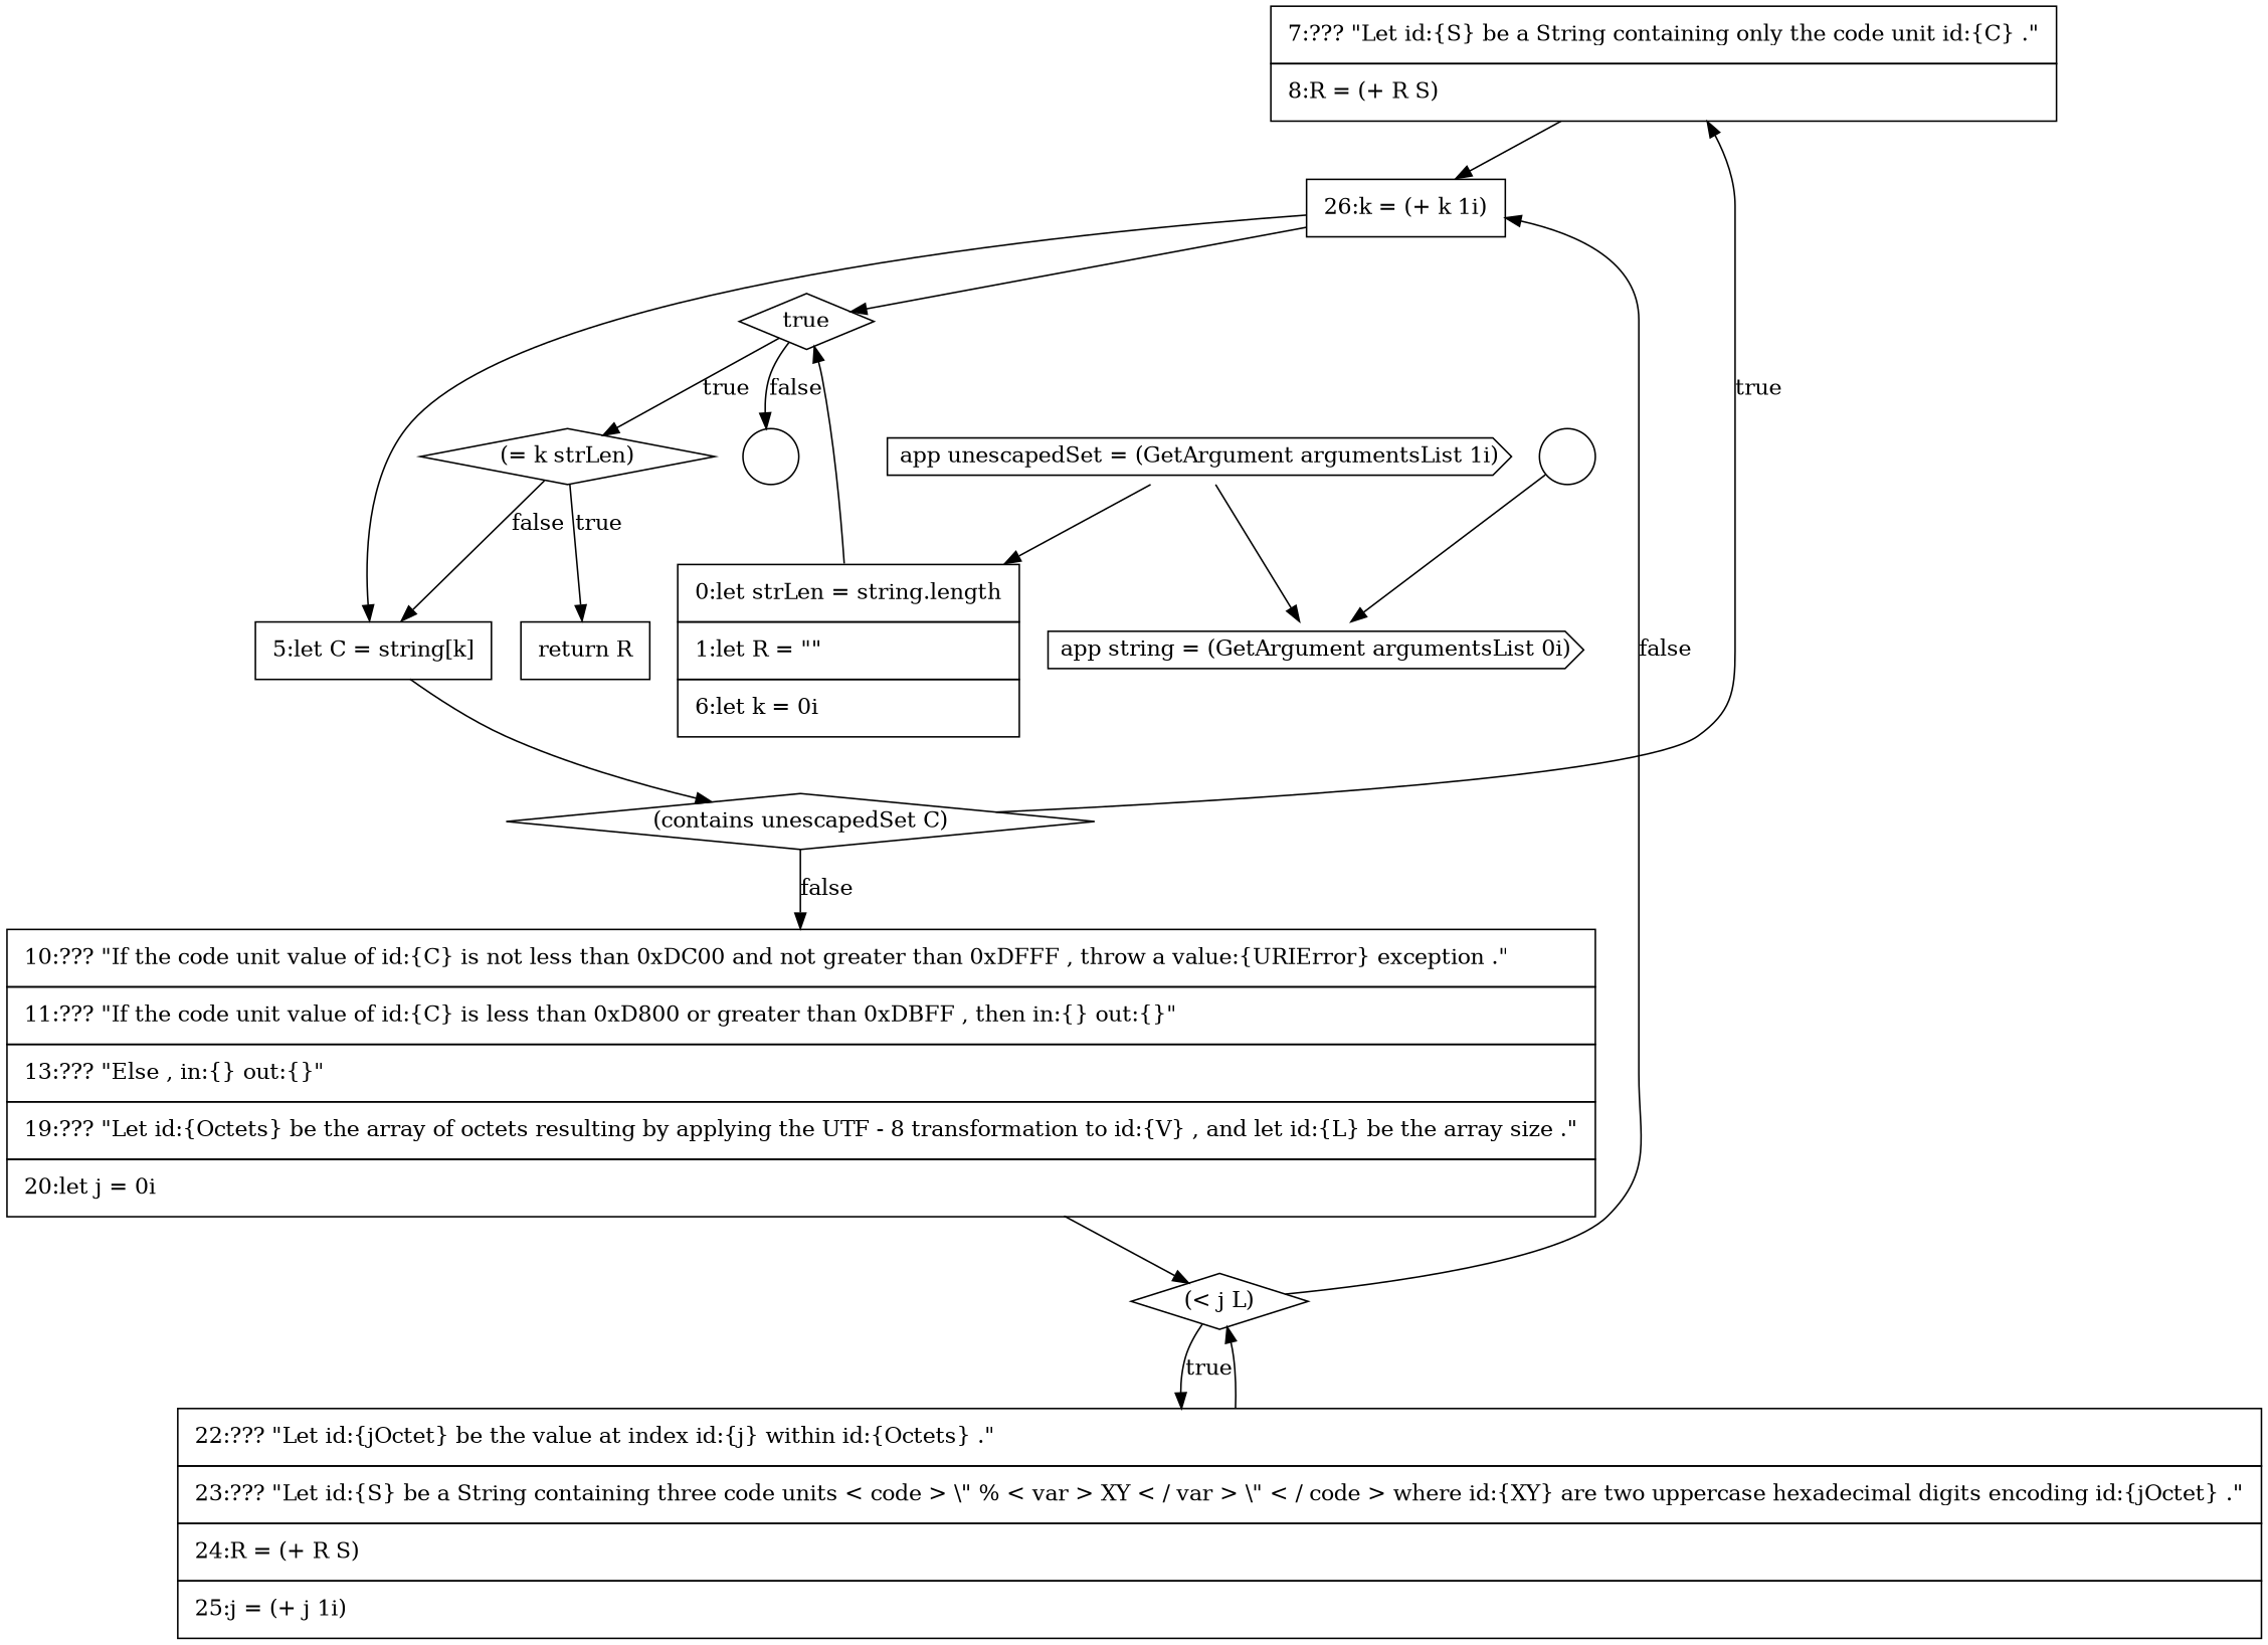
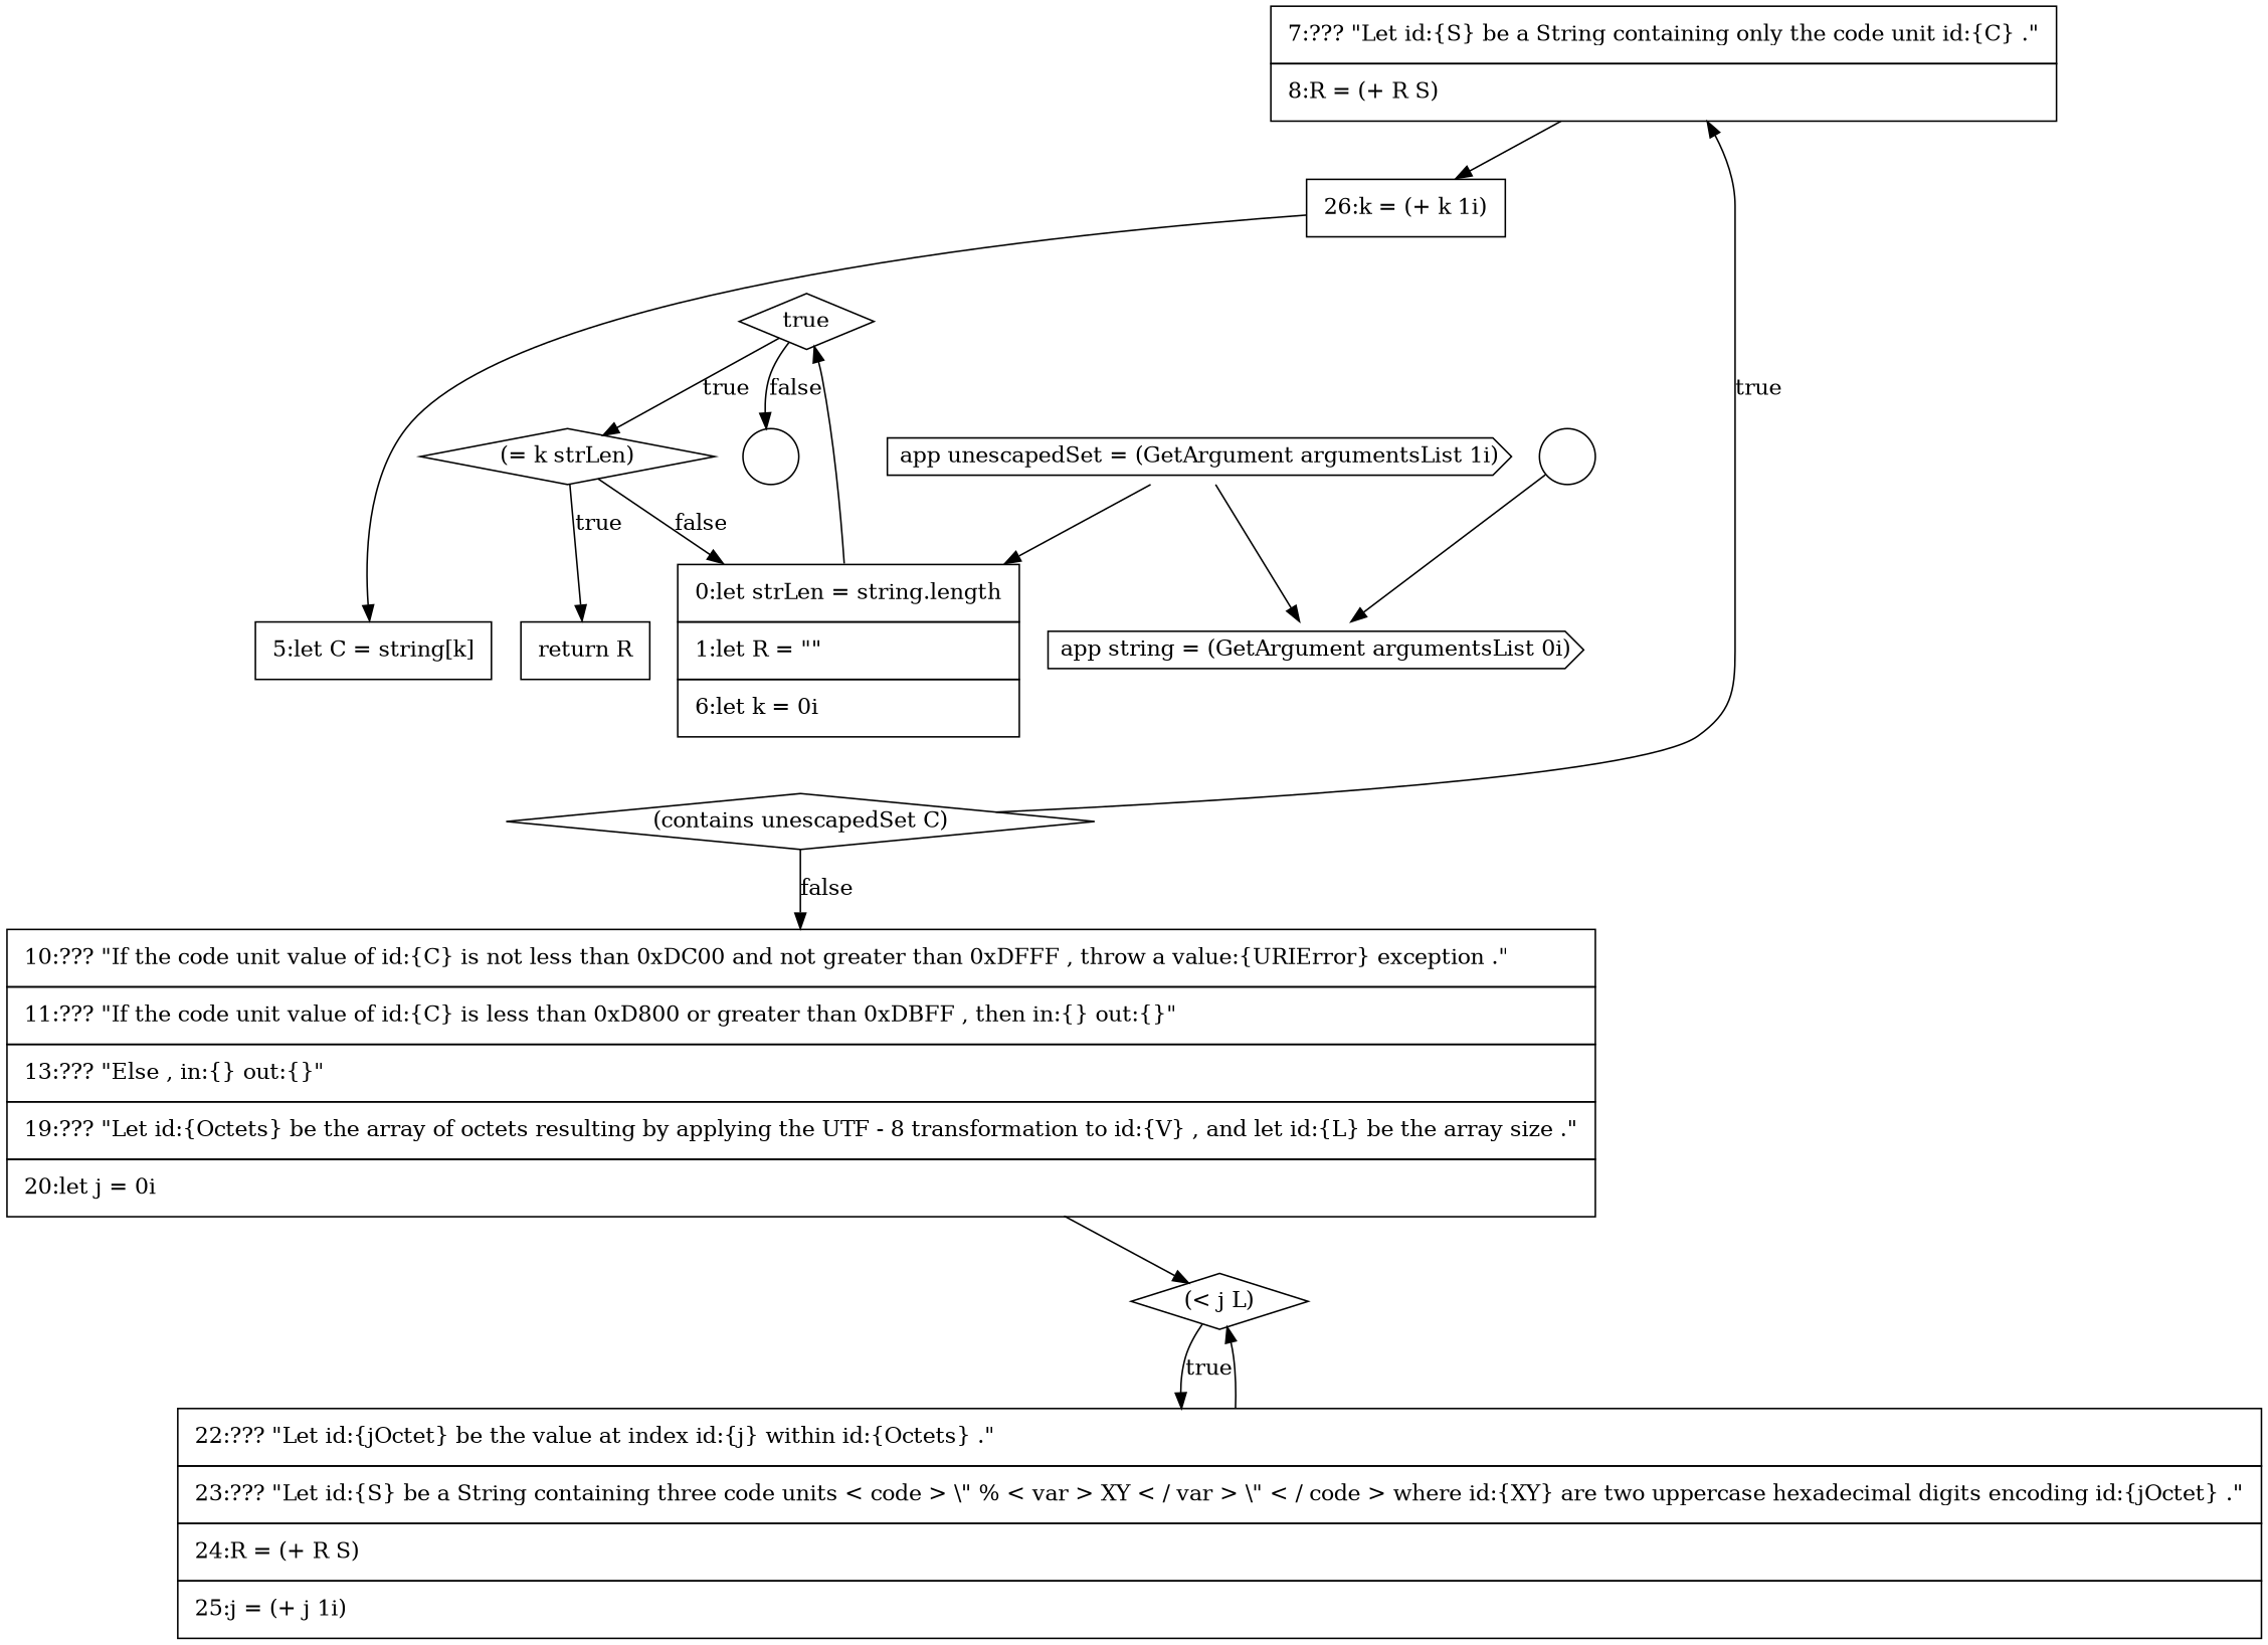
  digraph {
    node [color=black fillcolor=white shape=none style=filled]
    edge [color=black]
    n1 [label=<<font color="black">     <table border="0" cellborder="1" cellspacing="0" cellpadding="10">       <tr><td align="left">7:??? &quot;Let id:{S} be a String containing only the code unit id:{C} .&quot;</td></tr>       <tr><td align="left">8:R = (+ R S)</td></tr>     </table>   </font>> margin=0]
    n2 [label=<<font color="black">     <table border="0" cellborder="1" cellspacing="0" cellpadding="10">       <tr><td align="left">26:k = (+ k 1i)</td></tr>     </table>   </font>> margin=0]
    n3 [label=<<font color="black">     <table border="0" cellborder="1" cellspacing="0" cellpadding="10">       <tr><td align="left">5:let C = string[k]</td></tr>     </table>   </font>> margin=0]
    n4 [label=<<font color="black">true</font>> shape=diamond]
    n5 [label=<<font color="black">(= k strLen)</font>> shape=diamond]
    n6 [label=<<font color="black">     <table border="0" cellborder="1" cellspacing="0" cellpadding="10">       <tr><td align="left">return R</td></tr>     </table>   </font>> margin=0]
    n7 [label=<<font color="black">(contains unescapedSet C)</font>> shape=diamond]
    n8 [label=<<font color="black">app unescapedSet = (GetArgument argumentsList 1i)</font>> shape=cds]
    n9 [label=<<font color="black">     <table border="0" cellborder="1" cellspacing="0" cellpadding="10">       <tr><td align="left">0:let strLen = string.length</td></tr>       <tr><td align="left">1:let R = &quot;&quot;</td></tr>       <tr><td align="left">6:let k = 0i</td></tr>     </table>   </font>> margin=0]
    n10 [label=<<font color="black">app string = (GetArgument argumentsList 0i)</font>> shape=cds]
    n11 [label=" " shape=circle]
    n12 [label=<<font color="black">     <table border="0" cellborder="1" cellspacing="0" cellpadding="10">       <tr><td align="left">10:??? &quot;If the code unit value of id:{C} is not less than 0xDC00 and not greater than 0xDFFF , throw a value:{URIError} exception .&quot;</td></tr>       <tr><td align="left">11:??? &quot;If the code unit value of id:{C} is less than 0xD800 or greater than 0xDBFF , then in:{} out:{}&quot;</td></tr>       <tr><td align="left">13:??? &quot;Else , in:{} out:{}&quot;</td></tr>       <tr><td align="left">19:??? &quot;Let id:{Octets} be the array of octets resulting by applying the UTF - 8 transformation to id:{V} , and let id:{L} be the array size .&quot;</td></tr>       <tr><td align="left">20:let j = 0i</td></tr>     </table>   </font>> margin=0]
    n13 [label=<<font color="black">(&lt; j L)</font>> shape=diamond]
    n14 [label=<<font color="black">     <table border="0" cellborder="1" cellspacing="0" cellpadding="10">       <tr><td align="left">22:??? &quot;Let id:{jOctet} be the value at index id:{j} within id:{Octets} .&quot;</td></tr>       <tr><td align="left">23:??? &quot;Let id:{S} be a String containing three code units &lt; code &gt; \&quot; % &lt; var &gt; XY &lt; / var &gt; \&quot; &lt; / code &gt; where id:{XY} are two uppercase hexadecimal digits encoding id:{jOctet} .&quot;</td></tr>       <tr><td align="left">24:R = (+ R S)</td></tr>       <tr><td align="left">25:j = (+ j 1i)</td></tr>     </table>   </font>> margin=0]
    n15 [label=" " shape=circle]
    n1 -> n2
    n2 -> n3
-   n2 -> n4
-   n3 -> n7
    n4 -> n5 [label=<<font color="black">true</font>>]
    n4 -> n11 [label=<<font color="black">false</font>>]
-   n5 -> n3 [label=<<font color="black">false</font>>]
+   n5 -> n9 [label=<<font color="black">false</font>>]
    n5 -> n6 [label=<<font color="black">true</font>>]
    n7 -> n1 [label=<<font color="black">true</font>>]
    n7 -> n12 [label=<<font color="black">false</font>>]
    n8 -> n9
    n8 -> n10
    n9 -> n4
    n12 -> n13
-   n13 -> n2 [label=<<font color="black">false</font>>]
    n13 -> n14 [label=<<font color="black">true</font>>]
    n14 -> n13
    n15 -> n10
  }
